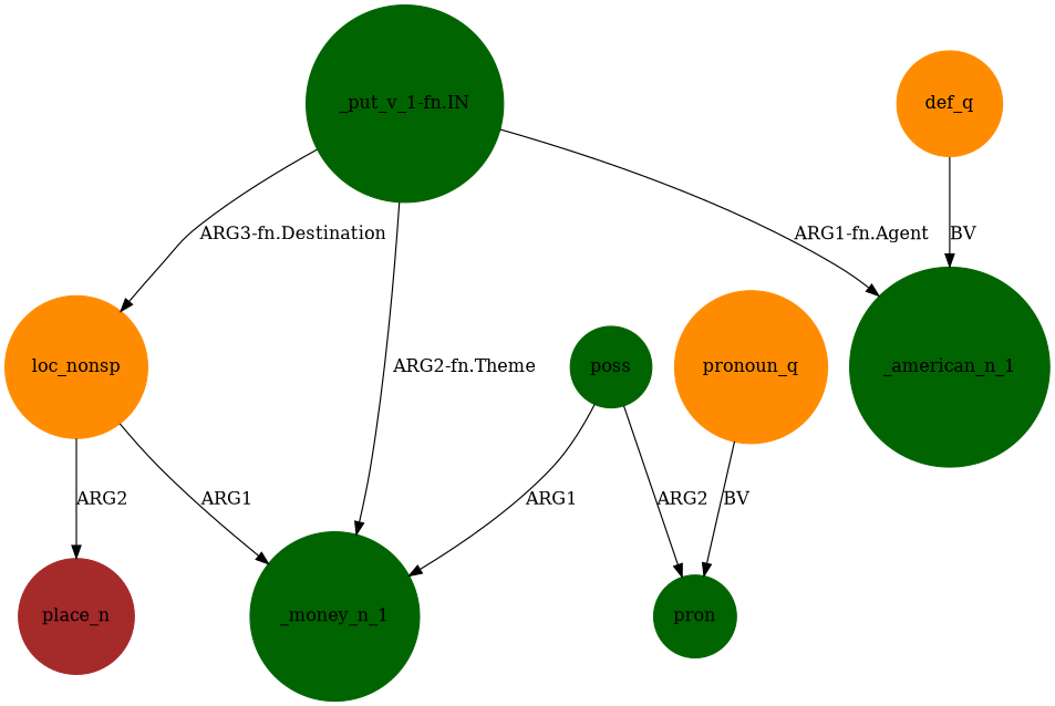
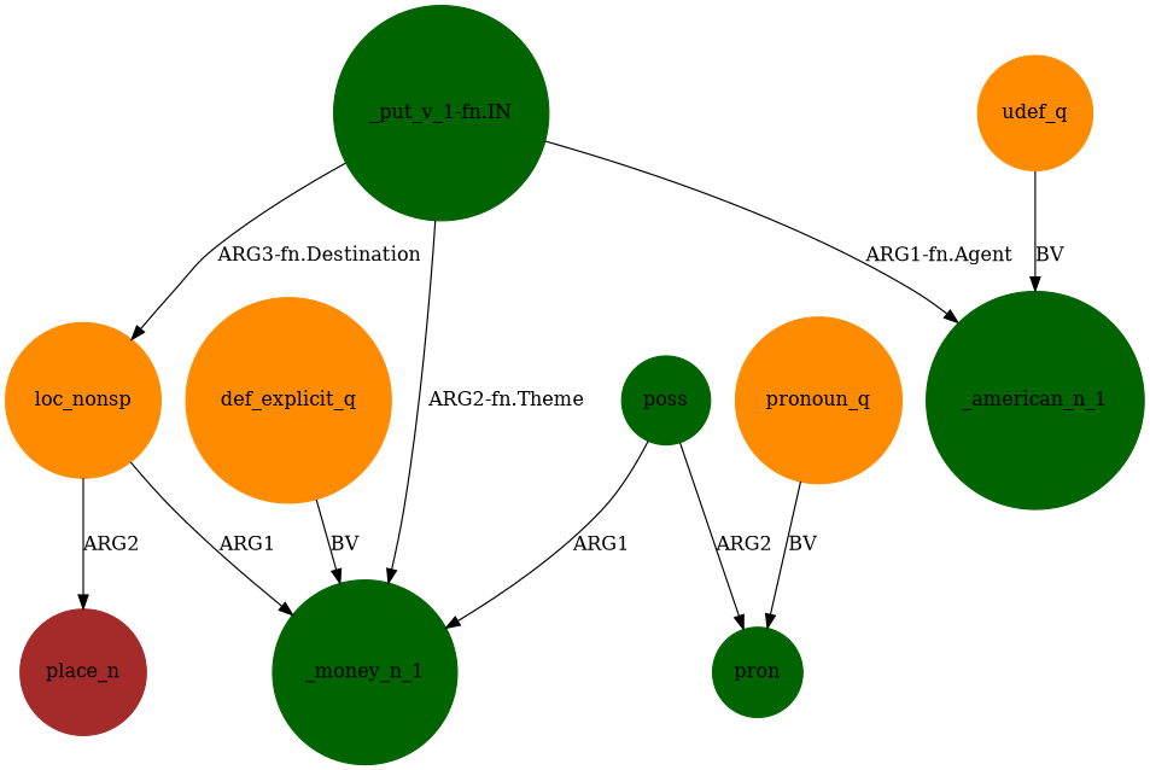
  digraph {
    node [color=darkgreen shape=circle style=filled]
    place_n [color=brown]
    loc_nonsp [color=darkorange]
    _money_n_1
    poss
    pron
    "_put_v_1-fn.IN"
    _american_n_1
-   udef_q [color=darkorange label=def_q]
+   udef_q [color=darkorange]
+   def_explicit_q [color=darkorange]
    pronoun_q [color=darkorange]
    loc_nonsp -> place_n [label=ARG2]
    loc_nonsp -> _money_n_1 [label=ARG1]
    poss -> _money_n_1 [label=ARG1]
    poss -> pron [label=ARG2]
    "_put_v_1-fn.IN" -> loc_nonsp [label="ARG3-fn.Destination"]
    "_put_v_1-fn.IN" -> _money_n_1 [label="ARG2-fn.Theme"]
    "_put_v_1-fn.IN" -> _american_n_1 [label="ARG1-fn.Agent"]
    udef_q -> _american_n_1 [label=BV]
+   def_explicit_q -> _money_n_1 [label=BV]
    pronoun_q -> pron [label=BV]
  }
